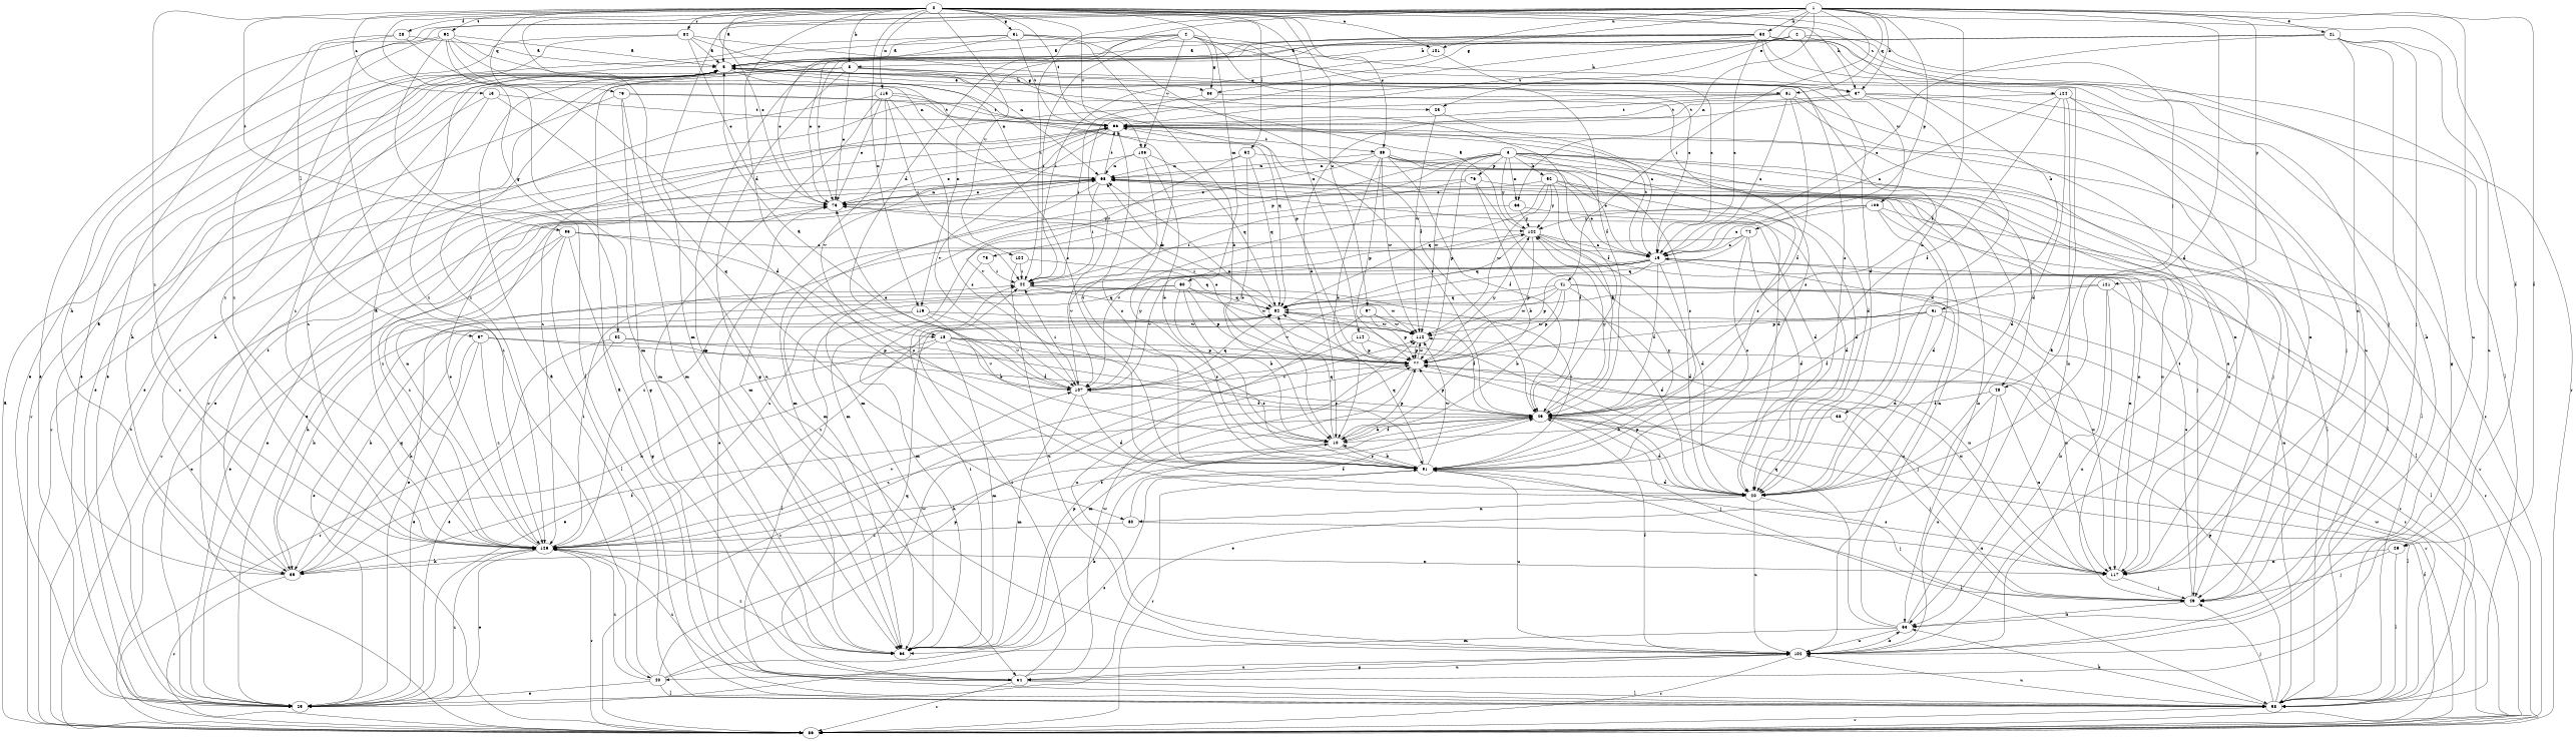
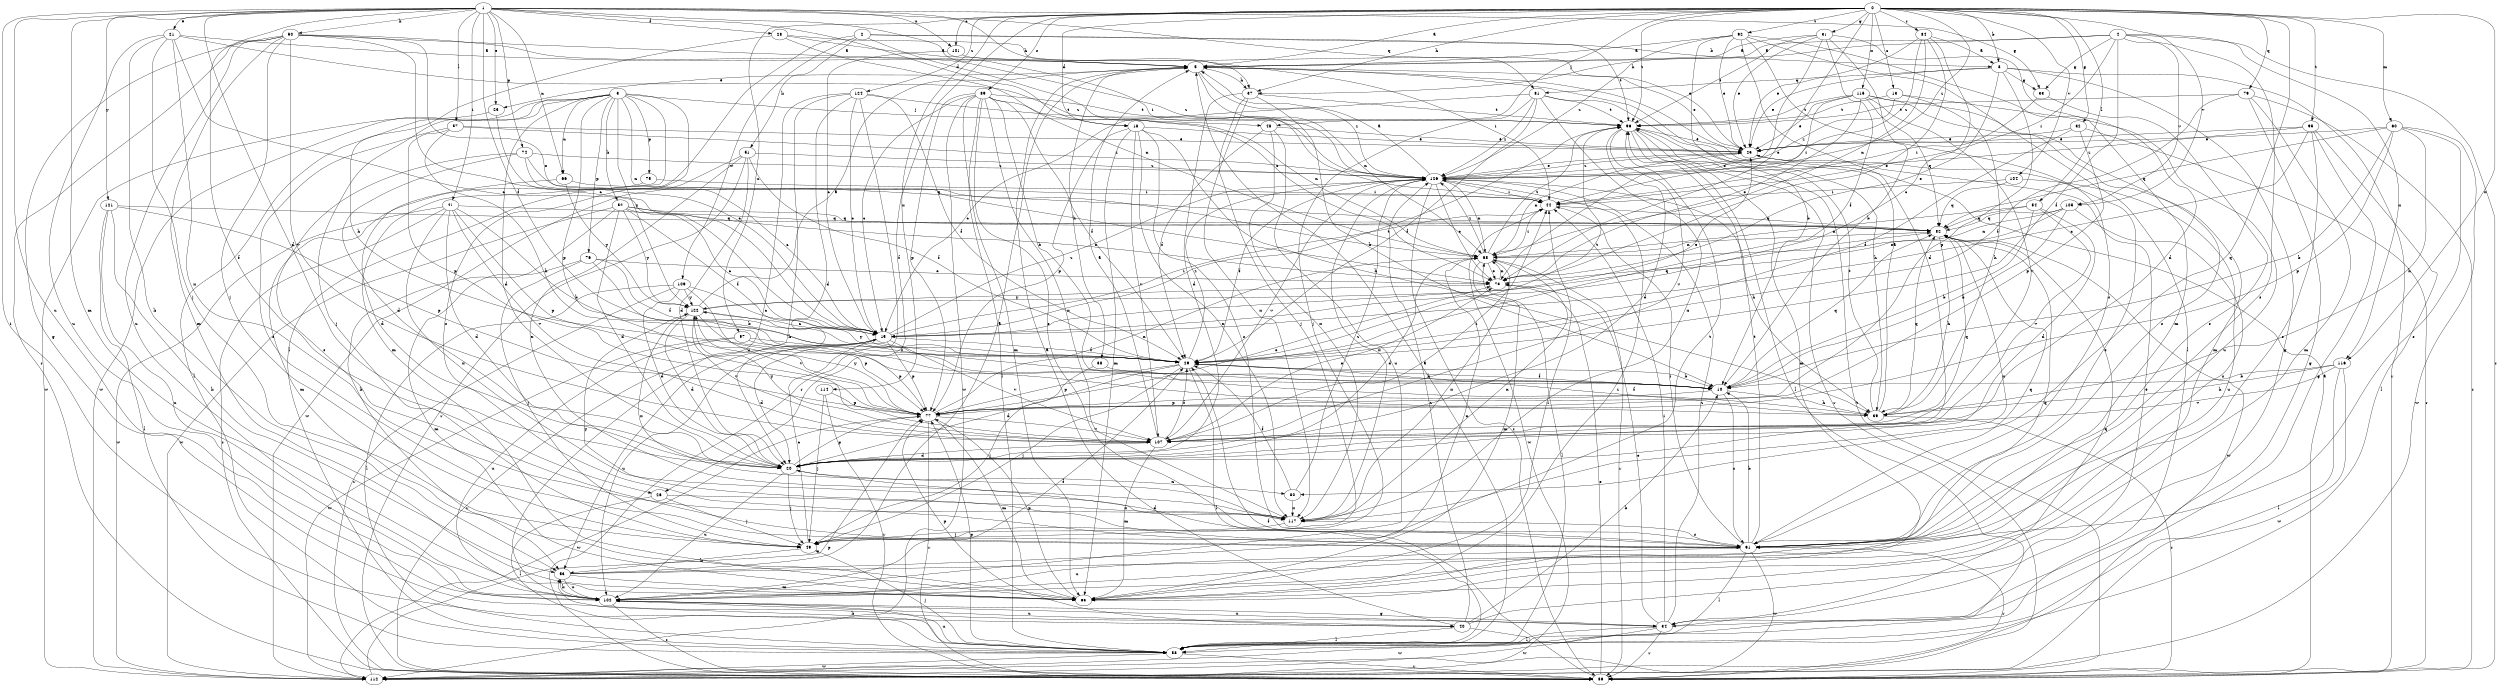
  strict digraph {
    0
    5
    8
    13
    18
    26
    31
    32
    37
    48
    54
    60
    73
    79
    80
    84
    89
    92
    95
    96
    97
    101
    104
    105
    114
    115
    116
    124
    126
    23
    68
    25
    38
    33
    81
    77
    86
    34
    102
    39
    63
    91
    107
    117
    58
    49
    20
    29
    10
    82
    112
    122
    15
    44
    53
    1
    21
    28
    40
    41
    50
    57
    66
    74
    121
    2
    51
    109
    3
    52
    75
    76
    4
    0 -> 5 [label=a]
    0 -> 8 [label=b]
    0 -> 13 [label=c]
    0 -> 18 [label=d]
    0 -> 26 [label=f]
    0 -> 31 [label=g]
    0 -> 32 [label=g]
    0 -> 37 [label=h]
    0 -> 48 [label=j]
    0 -> 54 [label=l]
    0 -> 60 [label=m]
    0 -> 73 [label=o]
    0 -> 79 [label=q]
    0 -> 80 [label=q]
    0 -> 84 [label=r]
    0 -> 89 [label=s]
    0 -> 92 [label=t]
    0 -> 95 [label=t]
    0 -> 96 [label=t]
    0 -> 97 [label=u]
    0 -> 101 [label=c]
    0 -> 104 [label=v]
    0 -> 105 [label=v]
    0 -> 114 [label=x]
    0 -> 115 [label=x]
    0 -> 116 [label=x]
    0 -> 124 [label=z]
    0 -> 126 [label=z]
    5 -> 37 [label=h]
    5 -> 126 [label=z]
    5 -> 23 [label=e]
    5 -> 68 [label=n]
    5 -> 25 [label=e]
    5 -> 38 [label=h]
    8 -> 73 [label=o]
    8 -> 25 [label=e]
    8 -> 33 [label=g]
    8 -> 81 [label=q]
    8 -> 77 [label=p]
    8 -> 86 [label=r]
    8 -> 34 [label=g]
    13 -> 96 [label=t]
    13 -> 126 [label=z]
    13 -> 102 [label=u]
    13 -> 39 [label=h]
    18 -> 25 [label=e]
    18 -> 77 [label=p]
    18 -> 39 [label=h]
    18 -> 63 [label=m]
    18 -> 91 [label=s]
    18 -> 107 [label=v]
    18 -> 117 [label=x]
    26 -> 117 [label=x]
    26 -> 58 [label=l]
    26 -> 49 [label=j]
    31 -> 5 [label=a]
    31 -> 73 [label=o]
    31 -> 96 [label=t]
    31 -> 25 [label=e]
    31 -> 20 [label=d]
    31 -> 29 [label=f]
    31 -> 10 [label=b]
    32 -> 25 [label=e]
    32 -> 77 [label=p]
    32 -> 86 [label=r]
    32 -> 29 [label=f]
    37 -> 96 [label=t]
    37 -> 117 [label=x]
    37 -> 49 [label=j]
    37 -> 20 [label=d]
    37 -> 10 [label=b]
    48 -> 25 [label=e]
    48 -> 102 [label=u]
    48 -> 117 [label=x]
    48 -> 29 [label=f]
    54 -> 68 [label=n]
    54 -> 107 [label=v]
    54 -> 20 [label=d]
    54 -> 10 [label=b]
    54 -> 82 [label=q]
    60 -> 25 [label=e]
    60 -> 77 [label=p]
    60 -> 39 [label=h]
    60 -> 91 [label=s]
    60 -> 10 [label=b]
    60 -> 82 [label=q]
    60 -> 112 [label=w]
    73 -> 68 [label=n]
    73 -> 122 [label=y]
    79 -> 96 [label=t]
    79 -> 86 [label=r]
    79 -> 34 [label=g]
    79 -> 63 [label=m]
    79 -> 29 [label=f]
    80 -> 126 [label=z]
    80 -> 117 [label=x]
    80 -> 29 [label=f]
-   84 -> 5 [label=a]
+   84 -> 8 [label=a]
    84 -> 73 [label=o]
    84 -> 126 [label=z]
    84 -> 68 [label=n]
    84 -> 25 [label=e]
    84 -> 15 [label=c]
-   96 -> 89 [label=t]
+   89 -> 96 [label=t]
    89 -> 68 [label=n]
    89 -> 77 [label=p]
    89 -> 63 [label=m]
    89 -> 91 [label=s]
    89 -> 117 [label=x]
    89 -> 58 [label=l]
    89 -> 29 [label=f]
    89 -> 10 [label=b]
    89 -> 112 [label=w]
    89 -> 15 [label=c]
    92 -> 5 [label=a]
    92 -> 126 [label=z]
    92 -> 25 [label=e]
    92 -> 63 [label=m]
    92 -> 91 [label=s]
    92 -> 58 [label=l]
    92 -> 20 [label=d]
    92 -> 10 [label=b]
    95 -> 126 [label=z]
    95 -> 25 [label=e]
    95 -> 34 [label=g]
    95 -> 91 [label=s]
    95 -> 58 [label=l]
    95 -> 15 [label=c]
    96 -> 25 [label=e]
    96 -> 86 [label=r]
    96 -> 63 [label=m]
    96 -> 107 [label=v]
    96 -> 58 [label=l]
    96 -> 20 [label=d]
    97 -> 77 [label=p]
    97 -> 102 [label=u]
    97 -> 29 [label=f]
    97 -> 112 [label=w]
    101 -> 15 [label=c]
    101 -> 44 [label=i]
    104 -> 102 [label=u]
    104 -> 82 [label=q]
    104 -> 44 [label=i]
    105 -> 73 [label=o]
    105 -> 68 [label=n]
    105 -> 91 [label=s]
    105 -> 10 [label=b]
    105 -> 82 [label=q]
    114 -> 77 [label=p]
    114 -> 86 [label=r]
    114 -> 49 [label=j]
    115 -> 73 [label=o]
    115 -> 96 [label=t]
    115 -> 25 [label=e]
    115 -> 63 [label=m]
    115 -> 91 [label=s]
    115 -> 107 [label=v]
    115 -> 82 [label=q]
    115 -> 44 [label=i]
    116 -> 39 [label=h]
    116 -> 107 [label=v]
    116 -> 58 [label=l]
    116 -> 10 [label=b]
    116 -> 112 [label=w]
    124 -> 96 [label=t]
    124 -> 86 [label=r]
    124 -> 102 [label=u]
    124 -> 20 [label=d]
    124 -> 29 [label=f]
    124 -> 15 [label=c]
    124 -> 53 [label=k]
    126 -> 5 [label=a]
    126 -> 73 [label=o]
    126 -> 68 [label=n]
    126 -> 25 [label=e]
    126 -> 86 [label=r]
    126 -> 39 [label=h]
    126 -> 107 [label=v]
    126 -> 117 [label=x]
    126 -> 29 [label=f]
    126 -> 44 [label=i]
    23 -> 112 [label=w]
    23 -> 15 [label=c]
    68 -> 73 [label=o]
    68 -> 96 [label=t]
    68 -> 126 [label=z]
    68 -> 86 [label=r]
    68 -> 63 [label=m]
    68 -> 117 [label=x]
    68 -> 20 [label=d]
    68 -> 44 [label=i]
    25 -> 126 [label=z]
    25 -> 68 [label=n]
    25 -> 91 [label=s]
    38 -> 49 [label=j]
    38 -> 10 [label=b]
    33 -> 91 [label=s]
    33 -> 44 [label=i]
    81 -> 96 [label=t]
    81 -> 126 [label=z]
    81 -> 39 [label=h]
    81 -> 117 [label=x]
    81 -> 49 [label=j]
    81 -> 29 [label=f]
    81 -> 15 [label=c]
    77 -> 73 [label=o]
    77 -> 68 [label=n]
    77 -> 86 [label=r]
    77 -> 63 [label=m]
    77 -> 107 [label=v]
    77 -> 112 [label=w]
    77 -> 122 [label=y]
    86 -> 5 [label=a]
    86 -> 73 [label=o]
    86 -> 96 [label=t]
    86 -> 29 [label=f]
    34 -> 73 [label=o]
    34 -> 126 [label=z]
    34 -> 86 [label=r]
    34 -> 102 [label=u]
    34 -> 58 [label=l]
    34 -> 82 [label=q]
    34 -> 112 [label=w]
    34 -> 44 [label=i]
    102 -> 86 [label=r]
    102 -> 34 [label=g]
    102 -> 29 [label=f]
    102 -> 53 [label=k]
    102 -> 40 [label=u]
    39 -> 5 [label=a]
    39 -> 96 [label=t]
    39 -> 86 [label=r]
    39 -> 29 [label=f]
    39 -> 82 [label=q]
    63 -> 126 [label=z]
    63 -> 77 [label=p]
    63 -> 44 [label=i]
    91 -> 96 [label=t]
    91 -> 86 [label=r]
    91 -> 102 [label=u]
    91 -> 58 [label=l]
    91 -> 20 [label=d]
    91 -> 10 [label=b]
    91 -> 82 [label=q]
    91 -> 112 [label=w]
    91 -> 122 [label=y]
    91 -> 44 [label=i]
    107 -> 5 [label=a]
    107 -> 73 [label=o]
    107 -> 63 [label=m]
    107 -> 20 [label=d]
    107 -> 29 [label=f]
    107 -> 82 [label=q]
    107 -> 122 [label=y]
    107 -> 44 [label=i]
    117 -> 68 [label=n]
    117 -> 91 [label=s]
    117 -> 49 [label=j]
    58 -> 5 [label=a]
-   58 -> 68 [label=n]
+   58 -> 68 [label=l]
    58 -> 77 [label=p]
    58 -> 86 [label=r]
    58 -> 102 [label=u]
    58 -> 49 [label=j]
    58 -> 112 [label=w]
    58 -> 53 [label=k]
    49 -> 96 [label=t]
    49 -> 15 [label=c]
    49 -> 53 [label=k]
    20 -> 80 [label=n]
    20 -> 77 [label=p]
    20 -> 102 [label=u]
    20 -> 49 [label=j]
    29 -> 96 [label=t]
    29 -> 126 [label=z]
    29 -> 77 [label=p]
    29 -> 58 [label=l]
    29 -> 49 [label=j]
    29 -> 20 [label=d]
    29 -> 10 [label=b]
    29 -> 122 [label=y]
    10 -> 77 [label=p]
    10 -> 39 [label=h]
    10 -> 91 [label=s]
    10 -> 29 [label=f]
    10 -> 82 [label=q]
    82 -> 68 [label=n]
    82 -> 39 [label=h]
    82 -> 117 [label=x]
    82 -> 112 [label=w]
    112 -> 77 [label=p]
    122 -> 5 [label=a]
    122 -> 77 [label=p]
    122 -> 107 [label=v]
    122 -> 117 [label=x]
    122 -> 20 [label=d]
    122 -> 82 [label=q]
    122 -> 15 [label=c]
    15 -> 96 [label=t]
    15 -> 126 [label=z]
    15 -> 25 [label=e]
    15 -> 77 [label=p]
    15 -> 86 [label=r]
    15 -> 102 [label=u]
    15 -> 107 [label=v]
    15 -> 20 [label=d]
    15 -> 29 [label=f]
    15 -> 44 [label=i]
    44 -> 82 [label=q]
    44 -> 112 [label=w]
    53 -> 5 [label=a]
    53 -> 68 [label=n]
    53 -> 102 [label=u]
    53 -> 63 [label=m]
    53 -> 82 [label=q]
    1 -> 18 [label=d]
    1 -> 26 [label=f]
    1 -> 37 [label=h]
    1 -> 101 [label=u]
    1 -> 23 [label=e]
    1 -> 33 [label=g]
    1 -> 81 [label=q]
    1 -> 102 [label=u]
    1 -> 63 [label=m]
    1 -> 20 [label=d]
    1 -> 29 [label=f]
    1 -> 44 [label=i]
    1 -> 21 [label=e]
    1 -> 28 [label=f]
    1 -> 40 [label=i]
    1 -> 41 [label=i]
    1 -> 50 [label=k]
    1 -> 57 [label=l]
    1 -> 66 [label=n]
    1 -> 74 [label=p]
    1 -> 121 [label=y]
    21 -> 5 [label=a]
    21 -> 126 [label=z]
    21 -> 102 [label=u]
    21 -> 117 [label=x]
    21 -> 49 [label=j]
    21 -> 15 [label=c]
    21 -> 53 [label=k]
    28 -> 5 [label=a]
    28 -> 68 [label=n]
    28 -> 25 [label=e]
    28 -> 39 [label=h]
    40 -> 5 [label=a]
    40 -> 126 [label=z]
    40 -> 25 [label=e]
    40 -> 77 [label=p]
    40 -> 58 [label=l]
    40 -> 10 [label=b]
    40 -> 112 [label=w]
    41 -> 77 [label=p]
    41 -> 86 [label=r]
    41 -> 107 [label=v]
    41 -> 117 [label=x]
    41 -> 20 [label=d]
    41 -> 10 [label=b]
    41 -> 82 [label=q]
    41 -> 112 [label=w]
    50 -> 5 [label=a]
    50 -> 73 [label=o]
    50 -> 126 [label=z]
    50 -> 86 [label=r]
    50 -> 34 [label=g]
    50 -> 102 [label=u]
    50 -> 63 [label=m]
    50 -> 107 [label=v]
    50 -> 49 [label=j]
    50 -> 15 [label=c]
    57 -> 126 [label=z]
    57 -> 25 [label=e]
    57 -> 77 [label=p]
    57 -> 39 [label=h]
    57 -> 91 [label=s]
    66 -> 20 [label=d]
    66 -> 122 [label=y]
    66 -> 44 [label=i]
    74 -> 126 [label=z]
    74 -> 91 [label=s]
    74 -> 20 [label=d]
    74 -> 82 [label=q]
    74 -> 15 [label=c]
    121 -> 77 [label=p]
    121 -> 102 [label=u]
    121 -> 58 [label=l]
    121 -> 82 [label=q]
    121 -> 53 [label=k]
    2 -> 8 [label=b]
    2 -> 73 [label=o]
    2 -> 96 [label=t]
    2 -> 58 [label=l]
    2 -> 51 [label=k]
    2 -> 109 [label=w]
    51 -> 126 [label=z]
    51 -> 86 [label=r]
    51 -> 117 [label=x]
    51 -> 20 [label=d]
    51 -> 29 [label=f]
    51 -> 112 [label=w]
    109 -> 86 [label=r]
    109 -> 107 [label=v]
    109 -> 58 [label=l]
    109 -> 20 [label=d]
    109 -> 122 [label=y]
    109 -> 15 [label=c]
    3 -> 48 [label=j]
    3 -> 68 [label=n]
    3 -> 77 [label=p]
    3 -> 63 [label=m]
    3 -> 91 [label=s]
    3 -> 58 [label=l]
    3 -> 49 [label=j]
    3 -> 20 [label=d]
    3 -> 112 [label=w]
    3 -> 122 [label=y]
    3 -> 66 [label=n]
    3 -> 52 [label=k]
    3 -> 75 [label=p]
    3 -> 76 [label=p]
    52 -> 73 [label=o]
    52 -> 20 [label=d]
    52 -> 29 [label=f]
    52 -> 82 [label=q]
    52 -> 112 [label=w]
    52 -> 122 [label=y]
    52 -> 15 [label=c]
    52 -> 53 [label=k]
    75 -> 63 [label=m]
    75 -> 44 [label=i]
    76 -> 73 [label=o]
    76 -> 63 [label=m]
    76 -> 49 [label=j]
    76 -> 29 [label=f]
    76 -> 10 [label=b]
    4 -> 5 [label=a]
    4 -> 37 [label=h]
    4 -> 105 [label=v]
    4 -> 116 [label=x]
    4 -> 33 [label=g]
    4 -> 86 [label=r]
    4 -> 91 [label=s]
    4 -> 29 [label=f]
    4 -> 44 [label=i]
  }
